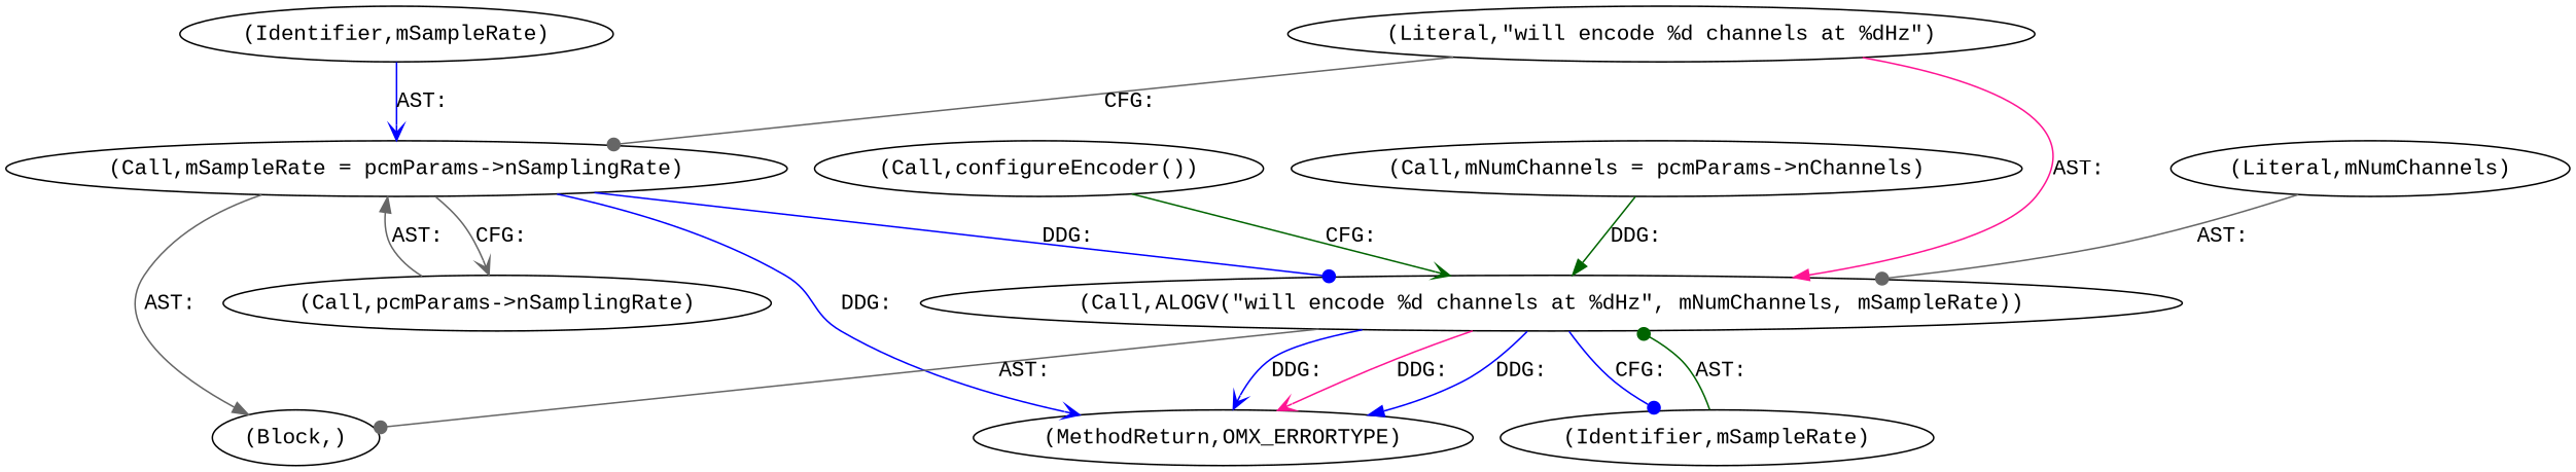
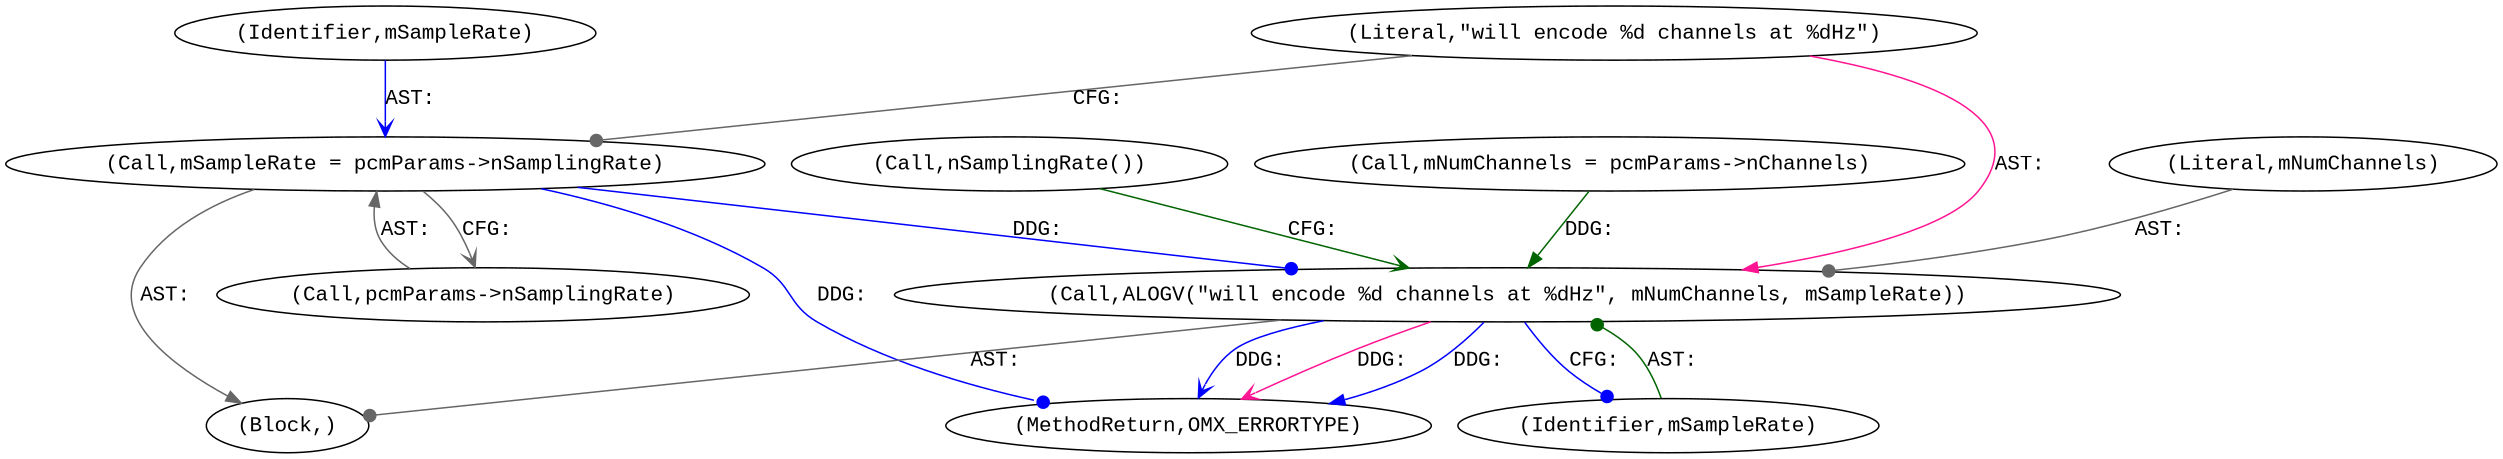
  digraph {
    fontname="Liberation Mono"
    node [fontname="Liberation Mono"]
    edge [arrowhead=dot color=blue fontname="Liberation Mono"]
    n1 [label="(Call,mSampleRate = pcmParams->nSamplingRate)"]
    n2 [label="(Call,ALOGV(\"will encode %d channels at %dHz\", mNumChannels, mSampleRate))"]
    n3 [label="(MethodReturn,OMX_ERRORTYPE)"]
    n4 [label="(Call,pcmParams->nSamplingRate)"]
    n5 [label="(Block,)"]
    n6 [label="(Identifier,mSampleRate)"]
    n7 [label="(Call,mNumChannels = pcmParams->nChannels)"]
    n8 [label="(Literal,\"will encode %d channels at %dHz\")"]
    n9 [label="(Literal,mNumChannels)"]
    n10 [label="(Identifier,mSampleRate)"]
-   n11 [label="(Call,configureEncoder())"]
+   n11 [label="(Call,nSamplingRate())"]
    n1 -> n2 [label="DDG: "]
-   n1 -> n3 [arrowhead=vee label="DDG: "]
+   n1 -> n3 [label="DDG: "]
    n1 -> n4 [arrowhead=vee color=gray40 label="CFG: "]
    n1 -> n5 [arrowhead=normal color=gray40 label="AST: "]
    n2 -> n3 [arrowhead=vee color=deeppink label="DDG: "]
    n2 -> n3 [arrowhead=normal label="DDG: "]
    n2 -> n3 [arrowhead=vee label="DDG: "]
    n2 -> n5 [color=gray40 label="AST: "]
    n2 -> n6 [label="CFG: "]
    n4 -> n1 [arrowhead=normal color=gray40 label="AST: "]
    n6 -> n2 [color=darkgreen label="AST: "]
    n7 -> n2 [arrowhead=normal color=darkgreen label="DDG: "]
    n8 -> n1 [color=gray40 label="CFG: "]
    n8 -> n2 [arrowhead=normal color=deeppink label="AST: "]
    n9 -> n2 [color=gray40 label="AST: "]
    n10 -> n1 [arrowhead=vee label="AST: "]
    n11 -> n2 [arrowhead=vee color=darkgreen label="CFG: "]
  }
